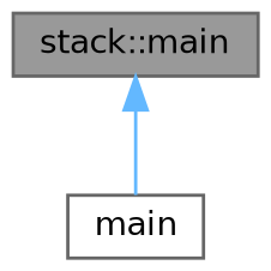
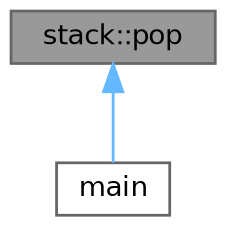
  digraph {
    rankdir=TB
    node [fontname=Helvetica fontsize=10 shape=box style=filled]
-   n1 [color=gray40 fillcolor=grey60 fontcolor=black height=0.2 label="stack::main" width=0.4]
+   n1 [color=gray40 fillcolor=grey60 fontcolor=black height=0.2 label="stack::pop" width=0.4]
    n2 [color=grey40 fillcolor=white height=0.2 label=main width=0.4]
    n1 -> n2 [color=steelblue1 dir=back fontname=Helvetica fontsize=10 labelfontname=Helvetica labelfontsize=10 style=solid]
  }
